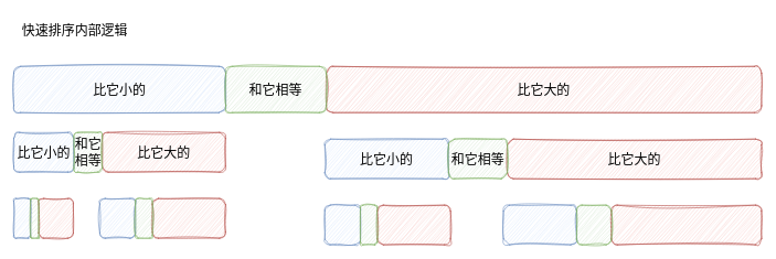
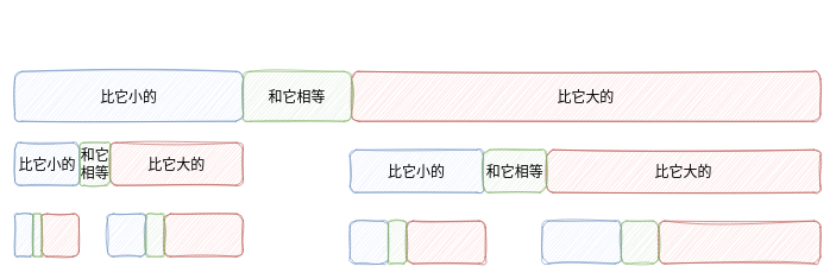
  <mxCell id="0" />
  <mxCell id="1" parent="0" />
  <mxCell id="2" value="" style="group" vertex="1" connectable="0" parent="1"><mxGeometry x="20" y="200" width="320" height="60" as="geometry" /></mxCell>
  <mxCell id="3" value="比它小的" style="rounded=1;whiteSpace=wrap;html=1;hachureGap=4;fontFamily=Architects Daughter;fontSource=https%3A%2F%2Ffonts.googleapis.com%2Fcss%3Ffamily%3DArchitects%2BDaughter;fontSize=20;fillColor=#dae8fc;strokeColor=#6c8ebf;shadow=0;glass=0;sketch=1;curveFitting=1;jiggle=2;" vertex="1" parent="2"><mxGeometry width="90.746" height="60" as="geometry" /></mxCell>
  <mxCell id="4" value="比它大的" style="rounded=1;whiteSpace=wrap;html=1;sketch=1;hachureGap=4;jiggle=2;curveFitting=1;fontFamily=Architects Daughter;fontSource=https%3A%2F%2Ffonts.googleapis.com%2Fcss%3Ffamily%3DArchitects%2BDaughter;fontSize=20;fillColor=#f8cecc;strokeColor=#b85450;" vertex="1" parent="2"><mxGeometry x="133.731" width="186.269" height="60" as="geometry" /></mxCell>
  <mxCell id="5" value="和它相等" style="rounded=1;whiteSpace=wrap;html=1;hachureGap=4;fontFamily=Architects Daughter;fontSource=https%3A%2F%2Ffonts.googleapis.com%2Fcss%3Ffamily%3DArchitects%2BDaughter;fontSize=20;fillStyle=auto;fillColor=#d5e8d4;strokeColor=#82b366;shadow=0;sketch=1;curveFitting=1;jiggle=2;imageWidth=24;imageAspect=1;overflow=visible;recursiveResize=1;" vertex="1" parent="2"><mxGeometry x="90.746" width="42.985" height="60" as="geometry" /></mxCell>
  <mxCell id="6" value="" style="group" vertex="1" connectable="0" parent="1"><mxGeometry x="20" y="100" width="1130" height="70" as="geometry" /></mxCell>
  <mxCell id="7" value="比它小的" style="rounded=1;whiteSpace=wrap;html=1;hachureGap=4;fontFamily=Architects Daughter;fontSource=https%3A%2F%2Ffonts.googleapis.com%2Fcss%3Ffamily%3DArchitects%2BDaughter;fontSize=20;fillColor=#dae8fc;strokeColor=#6c8ebf;shadow=0;glass=0;sketch=1;curveFitting=1;jiggle=2;" vertex="1" parent="6"><mxGeometry width="320.448" height="70" as="geometry" /></mxCell>
  <mxCell id="8" value="比它大的" style="rounded=1;whiteSpace=wrap;html=1;sketch=1;hachureGap=4;jiggle=2;curveFitting=1;fontFamily=Architects Daughter;fontSource=https%3A%2F%2Ffonts.googleapis.com%2Fcss%3Ffamily%3DArchitects%2BDaughter;fontSize=20;fillColor=#f8cecc;strokeColor=#b85450;" vertex="1" parent="6"><mxGeometry x="472.239" width="657.761" height="70" as="geometry" /></mxCell>
  <mxCell id="9" value="和它相等" style="rounded=1;whiteSpace=wrap;html=1;hachureGap=4;fontFamily=Architects Daughter;fontSource=https%3A%2F%2Ffonts.googleapis.com%2Fcss%3Ffamily%3DArchitects%2BDaughter;fontSize=20;fillStyle=auto;fillColor=#d5e8d4;strokeColor=#82b366;shadow=0;sketch=1;curveFitting=1;jiggle=2;imageWidth=24;imageAspect=1;overflow=visible;recursiveResize=1;" vertex="1" parent="6"><mxGeometry x="320.448" width="151.791" height="70" as="geometry" /></mxCell>
  <mxCell id="10" value="" style="group" vertex="1" connectable="0" parent="1"><mxGeometry x="490" y="210" width="660" height="60" as="geometry" /></mxCell>
  <mxCell id="11" value="比它小的" style="rounded=1;whiteSpace=wrap;html=1;hachureGap=4;fontFamily=Architects Daughter;fontSource=https%3A%2F%2Ffonts.googleapis.com%2Fcss%3Ffamily%3DArchitects%2BDaughter;fontSize=20;fillColor=#dae8fc;strokeColor=#6c8ebf;shadow=0;glass=0;sketch=1;curveFitting=1;jiggle=2;" vertex="1" parent="10"><mxGeometry width="187.164" height="60" as="geometry" /></mxCell>
  <mxCell id="12" value="比它大的" style="rounded=1;whiteSpace=wrap;html=1;sketch=1;hachureGap=4;jiggle=2;curveFitting=1;fontFamily=Architects Daughter;fontSource=https%3A%2F%2Ffonts.googleapis.com%2Fcss%3Ffamily%3DArchitects%2BDaughter;fontSize=20;fillColor=#f8cecc;strokeColor=#b85450;" vertex="1" parent="10"><mxGeometry x="275.821" width="384.179" height="60" as="geometry" /></mxCell>
  <mxCell id="13" value="和它相等" style="rounded=1;whiteSpace=wrap;html=1;hachureGap=4;fontFamily=Architects Daughter;fontSource=https%3A%2F%2Ffonts.googleapis.com%2Fcss%3Ffamily%3DArchitects%2BDaughter;fontSize=20;fillStyle=auto;fillColor=#d5e8d4;strokeColor=#82b366;shadow=0;sketch=1;curveFitting=1;jiggle=2;imageWidth=24;imageAspect=1;overflow=visible;recursiveResize=1;" vertex="1" parent="10"><mxGeometry x="187.164" width="88.657" height="60" as="geometry" /></mxCell>
  <mxCell id="14" value="" style="group" vertex="1" connectable="0" parent="1"><mxGeometry x="20" y="300" width="90" height="60" as="geometry" /></mxCell>
  <mxCell id="15" value="" style="rounded=1;whiteSpace=wrap;html=1;hachureGap=4;fontFamily=Architects Daughter;fontSource=https%3A%2F%2Ffonts.googleapis.com%2Fcss%3Ffamily%3DArchitects%2BDaughter;fontSize=20;fillColor=#dae8fc;strokeColor=#6c8ebf;shadow=0;glass=0;sketch=1;curveFitting=1;jiggle=2;" vertex="1" parent="14"><mxGeometry width="25.522" height="60" as="geometry" /></mxCell>
  <mxCell id="16" value="" style="rounded=1;whiteSpace=wrap;html=1;sketch=1;hachureGap=4;jiggle=2;curveFitting=1;fontFamily=Architects Daughter;fontSource=https%3A%2F%2Ffonts.googleapis.com%2Fcss%3Ffamily%3DArchitects%2BDaughter;fontSize=20;fillColor=#f8cecc;strokeColor=#b85450;" vertex="1" parent="14"><mxGeometry x="37.612" width="52.388" height="60" as="geometry" /></mxCell>
  <mxCell id="17" style="edgeStyle=none;sketch=1;hachureGap=4;jiggle=2;curveFitting=1;html=1;exitX=1;exitY=0.5;exitDx=0;exitDy=0;fontFamily=Architects Daughter;fontSource=https%3A%2F%2Ffonts.googleapis.com%2Fcss%3Ffamily%3DArchitects%2BDaughter;fontSize=16;" edge="1" parent="14" source="18" target="16"><mxGeometry relative="1" as="geometry" /></mxCell>
  <mxCell id="18" value="" style="rounded=1;whiteSpace=wrap;html=1;hachureGap=4;fontFamily=Architects Daughter;fontSource=https%3A%2F%2Ffonts.googleapis.com%2Fcss%3Ffamily%3DArchitects%2BDaughter;fontSize=20;fillStyle=auto;fillColor=#d5e8d4;strokeColor=#82b366;shadow=0;sketch=1;curveFitting=1;jiggle=2;imageWidth=24;imageAspect=1;overflow=visible;recursiveResize=1;" vertex="1" parent="14"><mxGeometry x="25.522" width="12.09" height="60" as="geometry" /></mxCell>
  <mxCell id="19" value="" style="group" vertex="1" connectable="0" parent="1"><mxGeometry x="490" y="310" width="190" height="60" as="geometry" /></mxCell>
  <mxCell id="20" value="" style="rounded=1;whiteSpace=wrap;html=1;hachureGap=4;fontFamily=Architects Daughter;fontSource=https%3A%2F%2Ffonts.googleapis.com%2Fcss%3Ffamily%3DArchitects%2BDaughter;fontSize=20;fillColor=#dae8fc;strokeColor=#6c8ebf;shadow=0;glass=0;sketch=1;curveFitting=1;jiggle=2;" vertex="1" parent="19"><mxGeometry width="53.881" height="60" as="geometry" /></mxCell>
  <mxCell id="21" value="" style="rounded=1;whiteSpace=wrap;html=1;sketch=1;hachureGap=4;jiggle=2;curveFitting=1;fontFamily=Architects Daughter;fontSource=https%3A%2F%2Ffonts.googleapis.com%2Fcss%3Ffamily%3DArchitects%2BDaughter;fontSize=20;fillColor=#f8cecc;strokeColor=#b85450;" vertex="1" parent="19"><mxGeometry x="79.403" width="110.597" height="60" as="geometry" /></mxCell>
  <mxCell id="22" style="edgeStyle=none;sketch=1;hachureGap=4;jiggle=2;curveFitting=1;html=1;exitX=1;exitY=0.5;exitDx=0;exitDy=0;fontFamily=Architects Daughter;fontSource=https%3A%2F%2Ffonts.googleapis.com%2Fcss%3Ffamily%3DArchitects%2BDaughter;fontSize=16;" edge="1" parent="19" source="23" target="21"><mxGeometry relative="1" as="geometry" /></mxCell>
  <mxCell id="23" value="" style="rounded=1;whiteSpace=wrap;html=1;hachureGap=4;fontFamily=Architects Daughter;fontSource=https%3A%2F%2Ffonts.googleapis.com%2Fcss%3Ffamily%3DArchitects%2BDaughter;fontSize=20;fillStyle=auto;fillColor=#d5e8d4;strokeColor=#82b366;shadow=0;sketch=1;curveFitting=1;jiggle=2;imageWidth=24;imageAspect=1;overflow=visible;recursiveResize=1;" vertex="1" parent="19"><mxGeometry x="53.881" width="25.522" height="60" as="geometry" /></mxCell>
  <mxCell id="24" value="" style="group" vertex="1" connectable="0" parent="1"><mxGeometry x="150" y="300" width="190" height="60" as="geometry" /></mxCell>
  <mxCell id="25" value="" style="rounded=1;whiteSpace=wrap;html=1;hachureGap=4;fontFamily=Architects Daughter;fontSource=https%3A%2F%2Ffonts.googleapis.com%2Fcss%3Ffamily%3DArchitects%2BDaughter;fontSize=20;fillColor=#dae8fc;strokeColor=#6c8ebf;shadow=0;glass=0;sketch=1;curveFitting=1;jiggle=2;" vertex="1" parent="24"><mxGeometry width="53.881" height="60" as="geometry" /></mxCell>
  <mxCell id="26" value="" style="rounded=1;whiteSpace=wrap;html=1;sketch=1;hachureGap=4;jiggle=2;curveFitting=1;fontFamily=Architects Daughter;fontSource=https%3A%2F%2Ffonts.googleapis.com%2Fcss%3Ffamily%3DArchitects%2BDaughter;fontSize=20;fillColor=#f8cecc;strokeColor=#b85450;" vertex="1" parent="24"><mxGeometry x="79.403" width="110.597" height="60" as="geometry" /></mxCell>
  <mxCell id="27" style="edgeStyle=none;sketch=1;hachureGap=4;jiggle=2;curveFitting=1;html=1;exitX=1;exitY=0.5;exitDx=0;exitDy=0;fontFamily=Architects Daughter;fontSource=https%3A%2F%2Ffonts.googleapis.com%2Fcss%3Ffamily%3DArchitects%2BDaughter;fontSize=16;" edge="1" parent="24" source="28" target="26"><mxGeometry relative="1" as="geometry" /></mxCell>
  <mxCell id="28" value="" style="rounded=1;whiteSpace=wrap;html=1;hachureGap=4;fontFamily=Architects Daughter;fontSource=https%3A%2F%2Ffonts.googleapis.com%2Fcss%3Ffamily%3DArchitects%2BDaughter;fontSize=20;fillStyle=auto;fillColor=#d5e8d4;strokeColor=#82b366;shadow=0;sketch=1;curveFitting=1;jiggle=2;imageWidth=24;imageAspect=1;overflow=visible;recursiveResize=1;" vertex="1" parent="24"><mxGeometry x="53.881" width="25.522" height="60" as="geometry" /></mxCell>
  <mxCell id="29" value="" style="group" vertex="1" connectable="0" parent="1"><mxGeometry x="760" y="310" width="390" height="60" as="geometry" /></mxCell>
  <mxCell id="30" value="" style="rounded=1;whiteSpace=wrap;html=1;hachureGap=4;fontFamily=Architects Daughter;fontSource=https%3A%2F%2Ffonts.googleapis.com%2Fcss%3Ffamily%3DArchitects%2BDaughter;fontSize=20;fillColor=#dae8fc;strokeColor=#6c8ebf;shadow=0;glass=0;sketch=1;curveFitting=1;jiggle=2;" vertex="1" parent="29"><mxGeometry width="110.597" height="60" as="geometry" /></mxCell>
  <mxCell id="31" value="" style="rounded=1;whiteSpace=wrap;html=1;sketch=1;hachureGap=4;jiggle=2;curveFitting=1;fontFamily=Architects Daughter;fontSource=https%3A%2F%2Ffonts.googleapis.com%2Fcss%3Ffamily%3DArchitects%2BDaughter;fontSize=20;fillColor=#f8cecc;strokeColor=#b85450;" vertex="1" parent="29"><mxGeometry x="162.985" width="227.015" height="60" as="geometry" /></mxCell>
  <mxCell id="32" style="edgeStyle=none;sketch=1;hachureGap=4;jiggle=2;curveFitting=1;html=1;exitX=1;exitY=0.5;exitDx=0;exitDy=0;fontFamily=Architects Daughter;fontSource=https%3A%2F%2Ffonts.googleapis.com%2Fcss%3Ffamily%3DArchitects%2BDaughter;fontSize=16;" edge="1" parent="29" source="33" target="31"><mxGeometry relative="1" as="geometry" /></mxCell>
  <mxCell id="33" value="" style="rounded=1;whiteSpace=wrap;html=1;hachureGap=4;fontFamily=Architects Daughter;fontSource=https%3A%2F%2Ffonts.googleapis.com%2Fcss%3Ffamily%3DArchitects%2BDaughter;fontSize=20;fillStyle=auto;fillColor=#d5e8d4;strokeColor=#82b366;shadow=0;sketch=1;curveFitting=1;jiggle=2;imageWidth=24;imageAspect=1;overflow=visible;recursiveResize=1;" vertex="1" parent="29"><mxGeometry x="110.597" width="52.388" height="60" as="geometry" /></mxCell>
- <mxCell id="34" value="快速排序内部逻辑" style="text;html=1;strokeColor=none;fillColor=none;align=center;verticalAlign=middle;whiteSpace=wrap;rounded=0;shadow=0;glass=0;sketch=1;hachureGap=4;jiggle=2;fillStyle=auto;curveFitting=1;fontFamily=Architects Daughter;fontSource=https%3A%2F%2Ffonts.googleapis.com%2Fcss%3Ffamily%3DArchitects%2BDaughter;fontSize=20;" vertex="1" parent="1"><mxGeometry x="20" y="20" width="185" height="50" as="geometry" /></mxCell>
